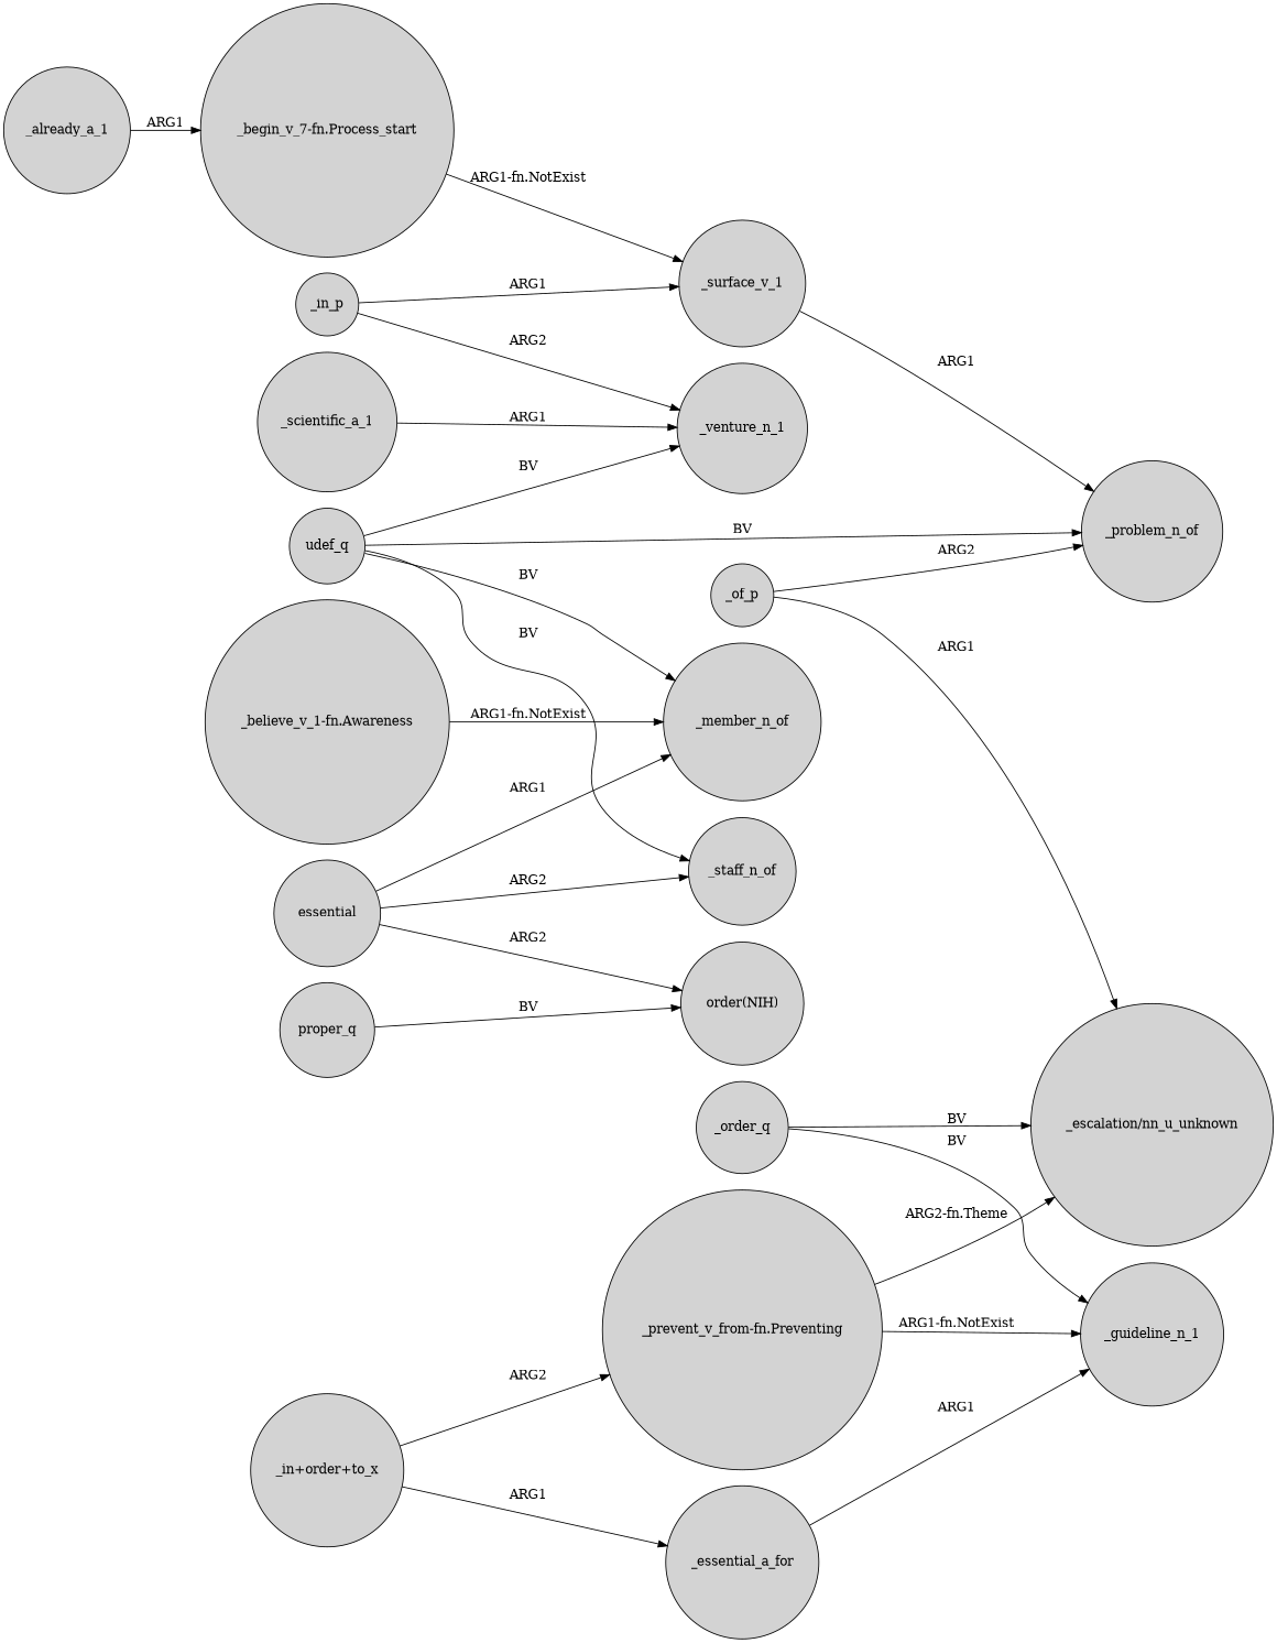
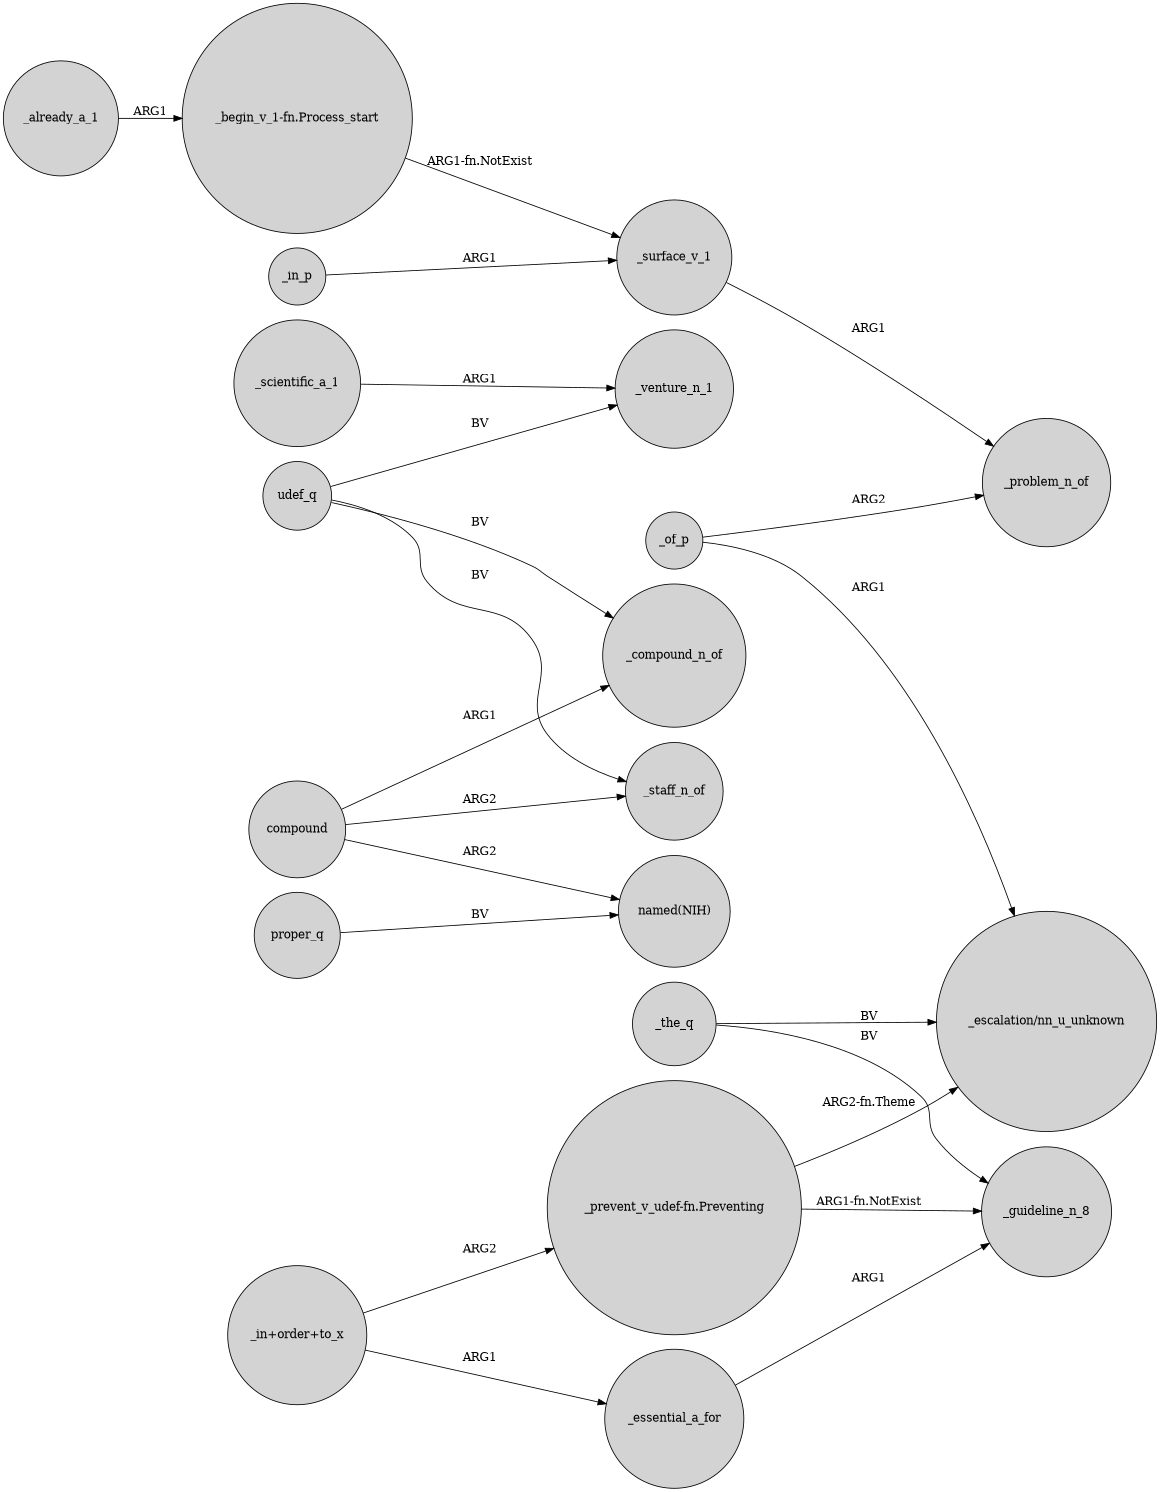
  digraph {
    rankdir=LR
    node [shape=circle style=filled]
    _of_p
    _problem_n_of
    "_escalation/nn_u_unknown"
-   "_believe_v_1-fn.Awareness"
-   _member_n_of
+   _member_n_of [label=_compound_n_of]
    "_in+order+to_x"
    _essential_a_for
-   "_prevent_v_from-fn.Preventing"
-   _guideline_n_1
+   "_prevent_v_from-fn.Preventing" [label="_prevent_v_udef-fn.Preventing"]
+   _guideline_n_1 [label=_guideline_n_8]
    _in_p
    _venture_n_1
    _surface_v_1
    udef_q
    _staff_n_of
-   compound [label=essential]
-   "named(NIH)" [label="order(NIH)"]
-   "_begin_v_1-fn.Process_start" [label="_begin_v_7-fn.Process_start"]
+   compound
+   "named(NIH)"
+   "_begin_v_1-fn.Process_start"
    proper_q
-   _the_q [label=_order_q]
+   _the_q
    _scientific_a_1
    _already_a_1
    _of_p -> _problem_n_of [label=ARG2]
    _of_p -> "_escalation/nn_u_unknown" [label=ARG1]
-   "_believe_v_1-fn.Awareness" -> _member_n_of [label="ARG1-fn.NotExist"]
    "_in+order+to_x" -> _essential_a_for [label=ARG1]
    "_in+order+to_x" -> "_prevent_v_from-fn.Preventing" [label=ARG2]
    _essential_a_for -> _guideline_n_1 [label=ARG1]
    "_prevent_v_from-fn.Preventing" -> "_escalation/nn_u_unknown" [label="ARG2-fn.Theme"]
    "_prevent_v_from-fn.Preventing" -> _guideline_n_1 [label="ARG1-fn.NotExist"]
-   _in_p -> _venture_n_1 [label=ARG2]
    _in_p -> _surface_v_1 [label=ARG1]
    _surface_v_1 -> _problem_n_of [label=ARG1]
-   udef_q -> _problem_n_of [label=BV]
    udef_q -> _member_n_of [label=BV]
    udef_q -> _venture_n_1 [label=BV]
    udef_q -> _staff_n_of [label=BV]
    compound -> _member_n_of [label=ARG1]
    compound -> _staff_n_of [label=ARG2]
    compound -> "named(NIH)" [label=ARG2]
    "_begin_v_1-fn.Process_start" -> _surface_v_1 [label="ARG1-fn.NotExist"]
    proper_q -> "named(NIH)" [label=BV]
    _the_q -> "_escalation/nn_u_unknown" [label=BV]
    _the_q -> _guideline_n_1 [label=BV]
    _scientific_a_1 -> _venture_n_1 [label=ARG1]
    _already_a_1 -> "_begin_v_1-fn.Process_start" [label=ARG1]
  }
